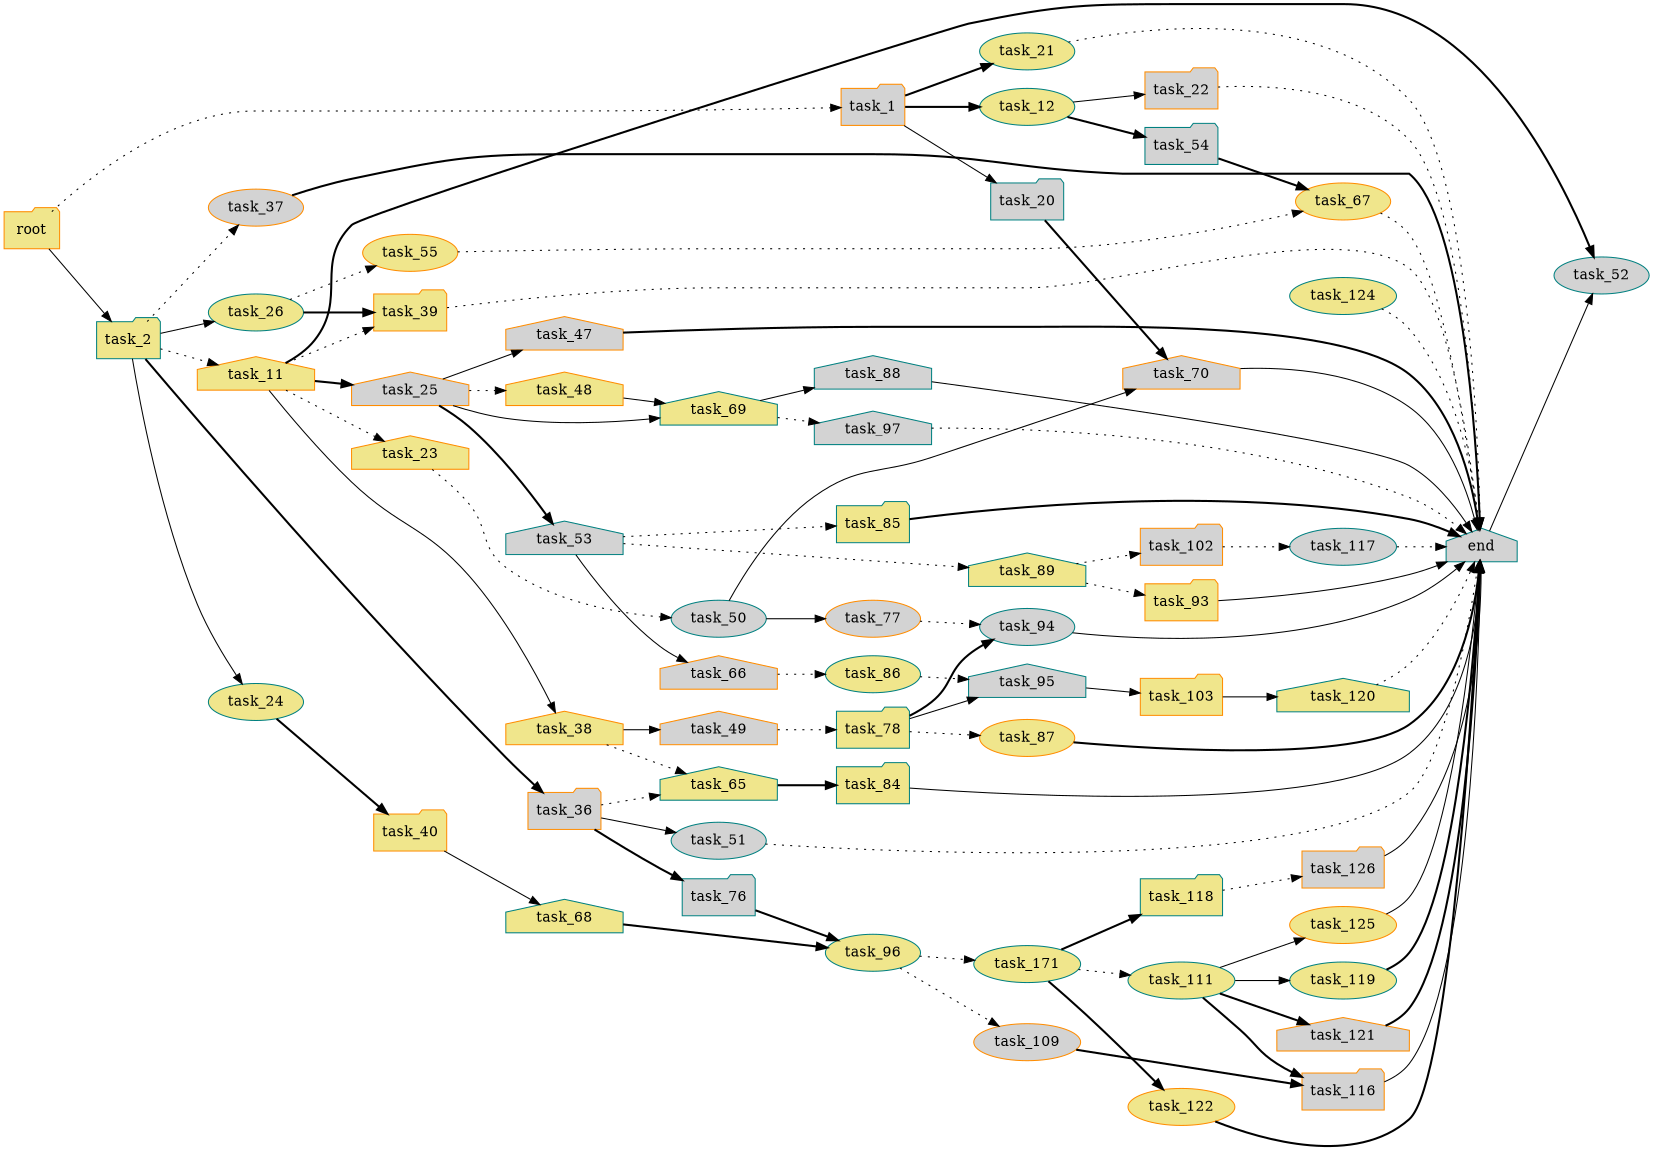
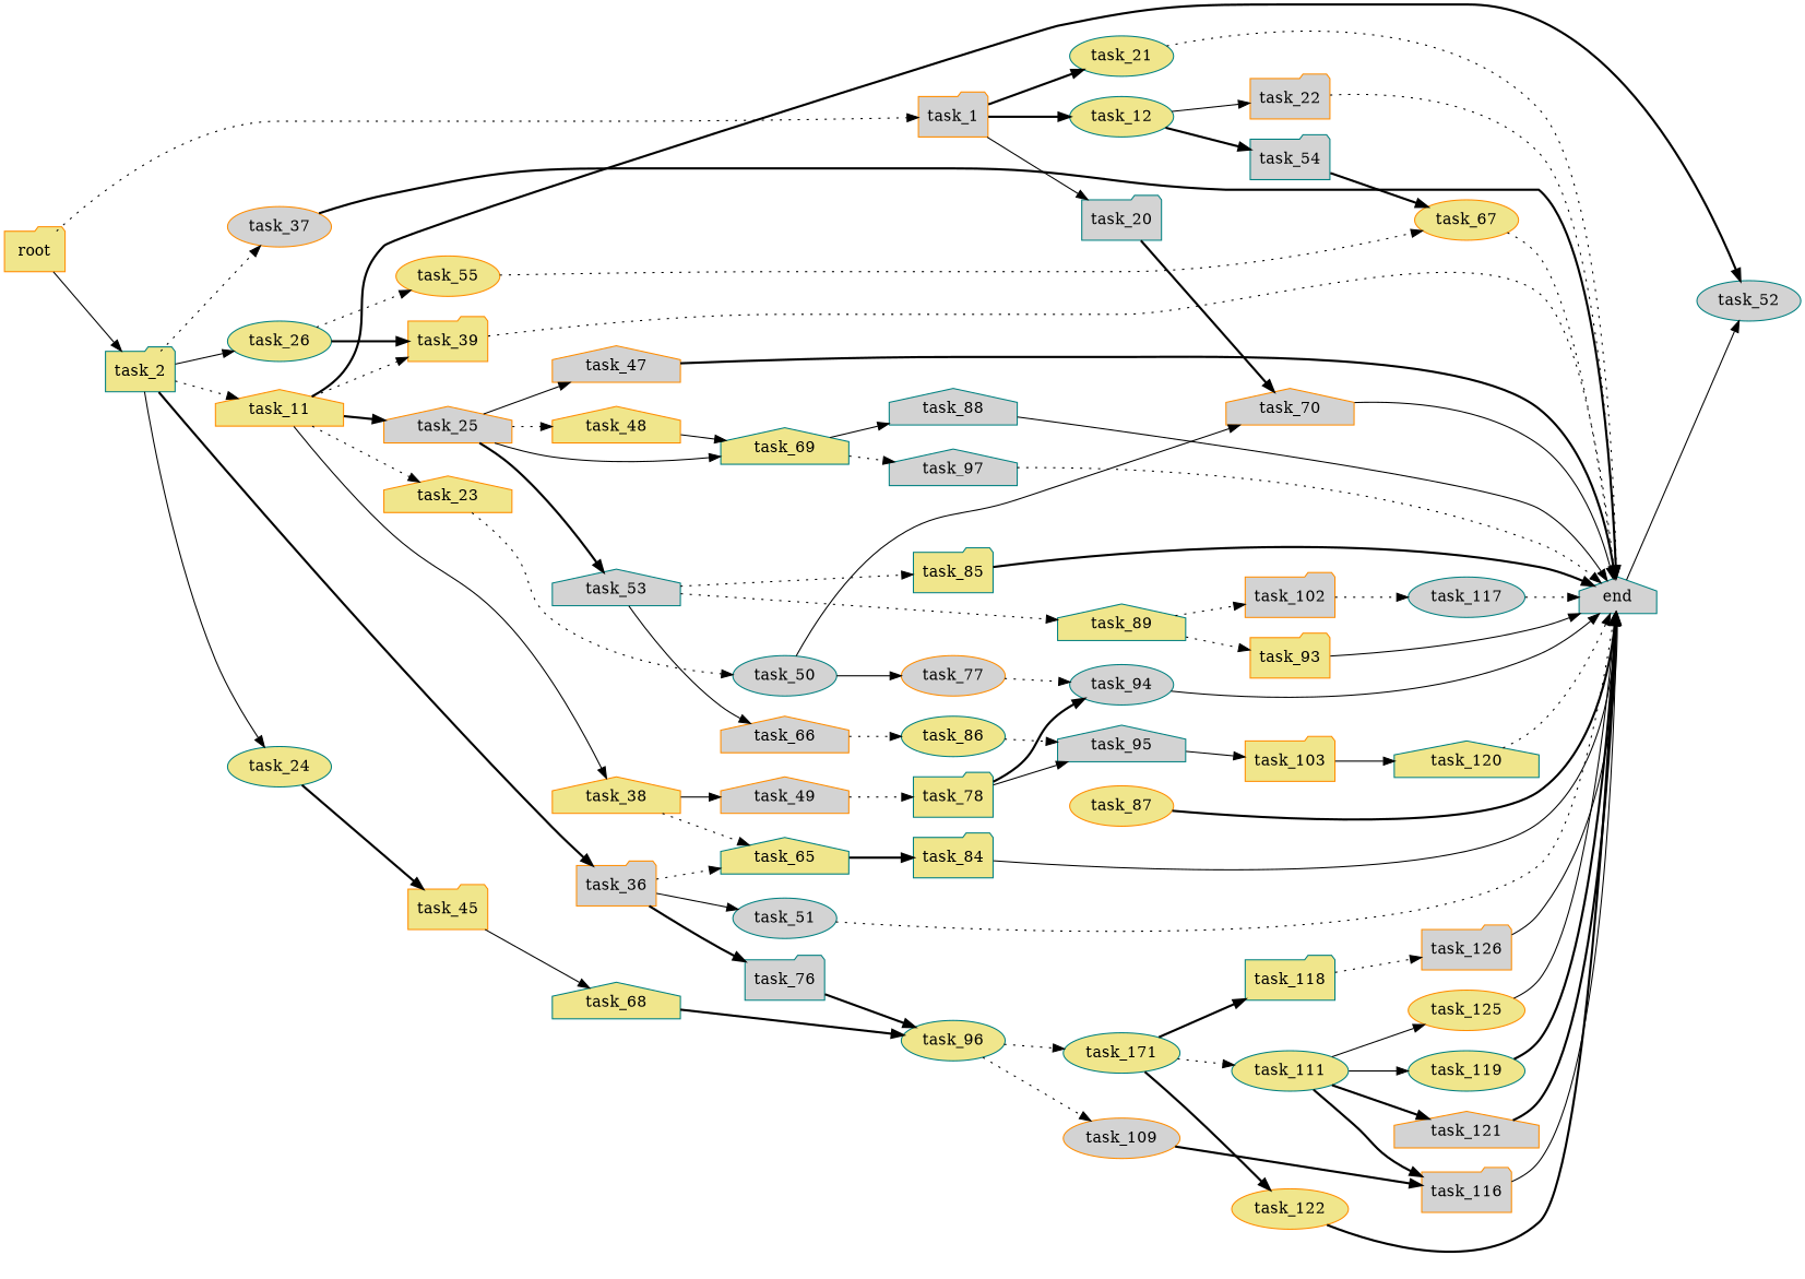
  digraph {
    rankdir=LR
    node [color=teal fillcolor=khaki shape=ellipse style=filled]
    edge [style=dotted]
    root [color=darkorange shape=folder]
    task_1 [color=darkorange fillcolor=lightgrey shape=folder]
    task_2 [shape=folder]
    task_12
    task_20 [fillcolor=lightgrey shape=folder]
    task_21
    task_11 [color=darkorange shape=house]
    task_24
    task_26
    task_36 [color=darkorange fillcolor=lightgrey shape=folder]
    task_37 [color=darkorange fillcolor=lightgrey]
    task_22 [color=darkorange fillcolor=lightgrey shape=folder]
    task_54 [fillcolor=lightgrey shape=folder]
    task_70 [color=darkorange fillcolor=lightgrey shape=house]
    end [fillcolor=lightgrey shape=house]
    task_23 [color=darkorange shape=house]
    task_25 [color=darkorange fillcolor=lightgrey shape=house]
    task_38 [color=darkorange shape=house]
    task_39 [color=darkorange shape=folder]
    task_52 [fillcolor=lightgrey]
-   task_40 [color=darkorange shape=folder]
+   task_40 [color=darkorange shape=folder label=task_45]
    task_55 [color=darkorange]
    task_51 [fillcolor=lightgrey]
    task_65 [shape=house]
    task_76 [fillcolor=lightgrey shape=folder]
    task_67 [color=darkorange]
    task_50 [fillcolor=lightgrey]
    task_47 [color=darkorange fillcolor=lightgrey shape=house]
    task_48 [color=darkorange shape=house]
    task_53 [fillcolor=lightgrey shape=house]
    task_69 [shape=house]
    task_49 [color=darkorange fillcolor=lightgrey shape=house]
    task_68 [shape=house]
    task_84 [shape=folder]
    task_96
    task_77 [color=darkorange fillcolor=lightgrey]
    task_66 [color=darkorange fillcolor=lightgrey shape=house]
    task_85 [shape=folder]
    task_89 [shape=house]
    task_88 [fillcolor=lightgrey shape=house]
    task_97 [fillcolor=lightgrey shape=house]
    task_78 [shape=folder]
    task_94 [fillcolor=lightgrey]
    task_86
    task_93 [color=darkorange shape=folder]
    task_102 [color=darkorange fillcolor=lightgrey shape=folder]
    n47 [label=task_171]
    task_109 [color=darkorange fillcolor=lightgrey]
    task_87 [color=darkorange]
    task_95 [fillcolor=lightgrey shape=house]
    task_103 [color=darkorange shape=folder]
    task_117 [fillcolor=lightgrey]
    task_111
    task_118 [shape=folder]
    task_122 [color=darkorange]
    task_116 [color=darkorange fillcolor=lightgrey shape=folder]
    task_120 [shape=house]
    task_119
    task_121 [color=darkorange fillcolor=lightgrey shape=house]
    task_125 [color=darkorange]
    task_126 [color=darkorange fillcolor=lightgrey shape=folder]
-   task_124
    root -> task_1
    root -> task_2 [style=solid]
    task_1 -> task_12 [style=bold]
    task_1 -> task_20 [style=solid]
    task_1 -> task_21 [style=bold]
    task_2 -> task_11
    task_2 -> task_24 [style=solid]
    task_2 -> task_26 [style=solid]
    task_2 -> task_36 [style=bold]
    task_2 -> task_37
    task_12 -> task_22 [style=solid]
    task_12 -> task_54 [style=bold]
    task_20 -> task_70 [style=bold]
    task_21 -> end
    task_11 -> task_23
    task_11 -> task_25 [style=bold]
    task_11 -> task_38 [style=solid]
    task_11 -> task_39
    task_11 -> task_52 [style=bold]
    task_24 -> task_40 [style=bold]
    task_26 -> task_39 [style=bold]
    task_26 -> task_55
    task_36 -> task_51 [style=solid]
    task_36 -> task_65
    task_36 -> task_76 [style=bold]
    task_37 -> end [style=bold]
    task_22 -> end
    task_54 -> task_67 [style=bold]
    task_70 -> end [style=solid]
    end -> task_52 [style=solid]
    task_23 -> task_50
    task_25 -> task_47 [style=solid]
    task_25 -> task_48
    task_25 -> task_53 [style=bold]
    task_25 -> task_69 [style=solid]
    task_38 -> task_65
    task_38 -> task_49 [style=solid]
    task_39 -> end
    task_40 -> task_68 [style=solid]
    task_55 -> task_67
    task_51 -> end
    task_65 -> task_84 [style=bold]
    task_76 -> task_96 [style=bold]
    task_67 -> end
    task_50 -> task_70 [style=solid]
    task_50 -> task_77 [style=solid]
    task_47 -> end [style=bold]
    task_48 -> task_69 [style=solid]
    task_53 -> task_66 [style=solid]
    task_53 -> task_85
    task_53 -> task_89
    task_69 -> task_88 [style=solid]
    task_69 -> task_97
    task_49 -> task_78
    task_68 -> task_96 [style=bold]
    task_84 -> end [style=solid]
    task_96 -> n47
    task_96 -> task_109
    task_77 -> task_94
    task_66 -> task_86
    task_85 -> end [style=bold]
    task_89 -> task_93
    task_89 -> task_102
    task_88 -> end [style=solid]
    task_97 -> end
    task_78 -> task_94 [style=bold]
-   task_78 -> task_87
    task_78 -> task_95 [style=solid]
    task_94 -> end [style=solid]
    task_86 -> task_95
    task_93 -> end [style=solid]
    task_102 -> task_117
    n47 -> task_111
    n47 -> task_118 [style=bold]
    n47 -> task_122 [style=bold]
    task_109 -> task_116 [style=bold]
    task_87 -> end [style=bold]
    task_95 -> task_103 [style=solid]
    task_103 -> task_120 [style=solid]
    task_117 -> end
    task_111 -> task_116 [style=bold]
    task_111 -> task_119 [style=solid]
    task_111 -> task_121 [style=bold]
    task_111 -> task_125 [style=solid]
    task_118 -> task_126
    task_122 -> end [style=bold]
    task_116 -> end [style=solid]
    task_120 -> end
    task_119 -> end [style=bold]
    task_121 -> end [style=bold]
    task_125 -> end [style=solid]
    task_126 -> end [style=solid]
-   task_124 -> end
  }
